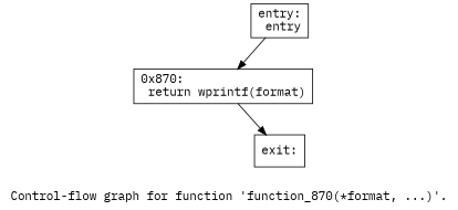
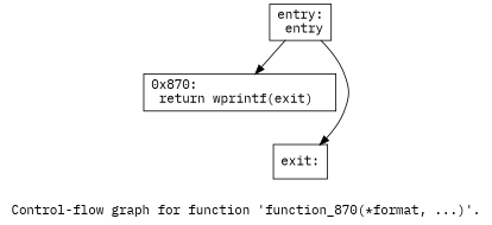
  digraph {
    fontname="IBM Plex Mono"
    label="Control-flow graph for function 'function_870(*format, ...)'."
    node [fontname="IBM Plex Mono" shape=record]
    edge [fontname="IBM Plex Mono"]
    n1 [label="{entry:\l  entry\l}"]
-   n2 [label="{0x870:\l  return wprintf(format)\l}"]
+   n2 [label="{0x870:\l  return wprintf(exit)\l}"]
    n3 [label="{exit:\l}"]
    n1 -> n2
-   n2 -> n3
+   n1 -> n3
  }
